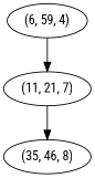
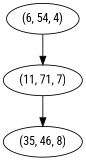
  digraph {
    fontname="Roboto Condensed"
    node [fontname="Roboto Condensed"]
    edge [fontname="Roboto Condensed"]
-   "(6, 54, 4)" [label="(6, 59, 4)"]
-   "(11, 21, 7)"
+   "(6, 54, 4)"
+   "(11, 21, 7)" [label="(11, 71, 7)"]
    "(35, 46, 8)"
    "(6, 54, 4)" -> "(11, 21, 7)"
    "(11, 21, 7)" -> "(35, 46, 8)"
  }
